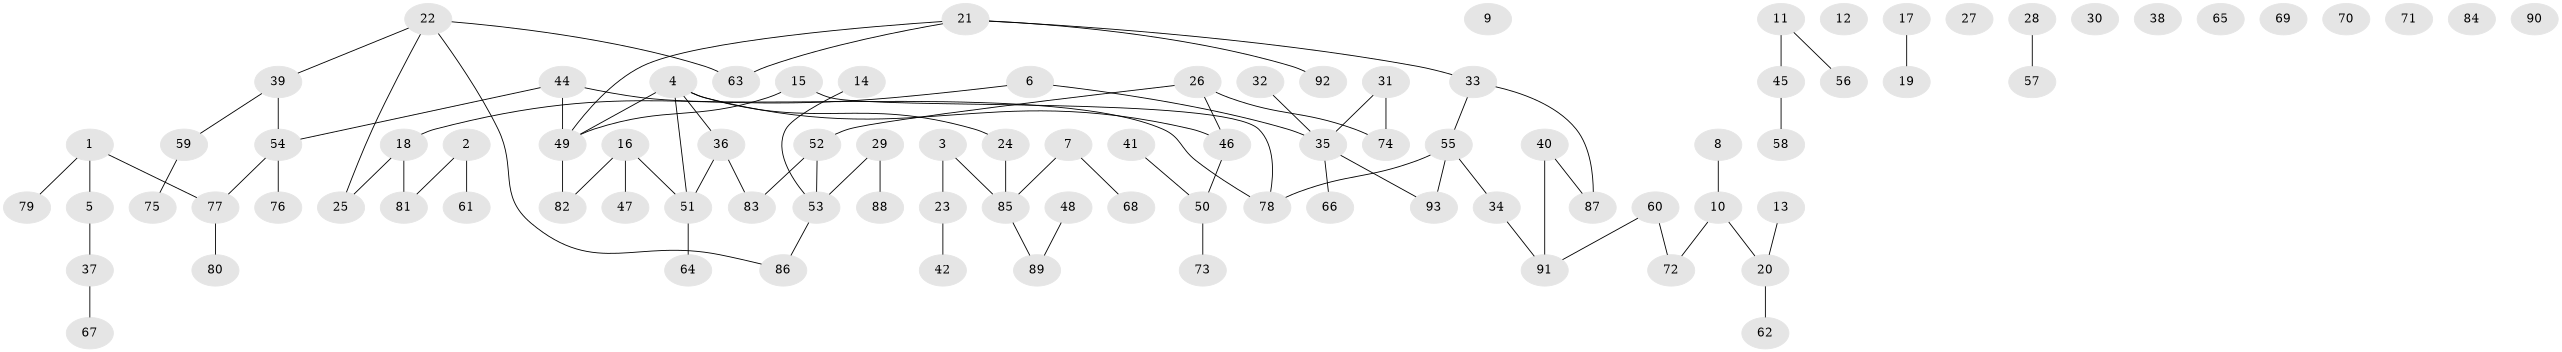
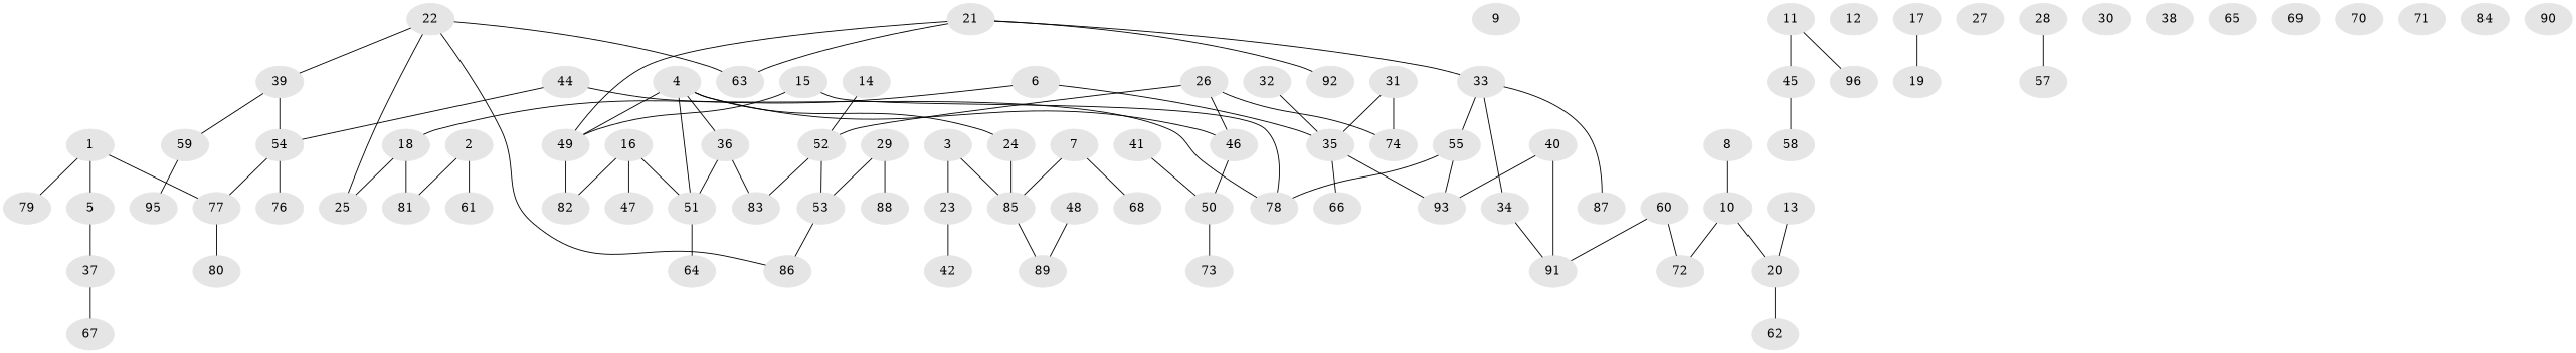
  graph {
    node [color=gray90 style=filled]
    1
    5
    77
    79
    37
    80
    2
    61
    81
    3
    23
    85
    42
    4
    24
    36
    46
    49
    51
    83
    50
    82
    64
    67
    6
    18
    35
    25
    66
    93
    7
    68
    89
    8
    10
    20
    72
    9
    62
    11
    45
-   56
+   56 [label=96]
    58
    12
    13
    14
    53
    86
    15
    78
    16
    47
    17
    19
    21
    33
    63
    92
    34
    55
    87
    22
    39
    54
    59
    26
    52
    74
    27
    28
    57
    29
    88
    30
    31
    32
    91
    38
    76
-   75
+   75 [label=95]
    40
    41
    73
    44
    48
    60
    65
    69
    70
    71
    84
    90
    1 -- 5
    1 -- 77
    1 -- 79
    5 -- 37
    77 -- 80
    37 -- 67
    2 -- 61
    2 -- 81
    3 -- 23
    3 -- 85
    23 -- 42
    85 -- 89
    4 -- 24
    4 -- 36
    4 -- 46
    4 -- 49
    4 -- 51
    24 -- 85
    36 -- 51
    36 -- 83
    46 -- 50
    49 -- 82
    51 -- 64
    50 -- 73
    6 -- 18
    6 -- 35
    18 -- 81
    18 -- 25
    35 -- 66
    35 -- 93
    7 -- 85
    7 -- 68
    8 -- 10
    10 -- 20
    10 -- 72
    20 -- 62
    11 -- 45
    11 -- 56
    45 -- 58
    13 -- 20
-   14 -- 53
+   14 -- 52
    53 -- 86
    15 -- 49
    15 -- 78
    16 -- 51
    16 -- 82
    16 -- 47
    17 -- 19
    21 -- 49
    21 -- 33
    21 -- 63
    21 -- 92
-   55 -- 34
+   33 -- 34
    33 -- 55
    33 -- 87
    34 -- 91
    55 -- 93
    55 -- 78
    22 -- 25
    22 -- 86
    22 -- 63
    22 -- 39
    39 -- 54
    39 -- 59
    54 -- 77
    54 -- 76
    59 -- 75
    26 -- 46
    26 -- 52
    26 -- 74
    52 -- 83
    52 -- 53
    28 -- 57
    29 -- 53
    29 -- 88
    31 -- 35
    31 -- 74
    32 -- 35
-   40 -- 87
+   40 -- 93
    40 -- 91
    41 -- 50
-   44 -- 49
    44 -- 78
    44 -- 54
    48 -- 89
    60 -- 72
    60 -- 91
  }
